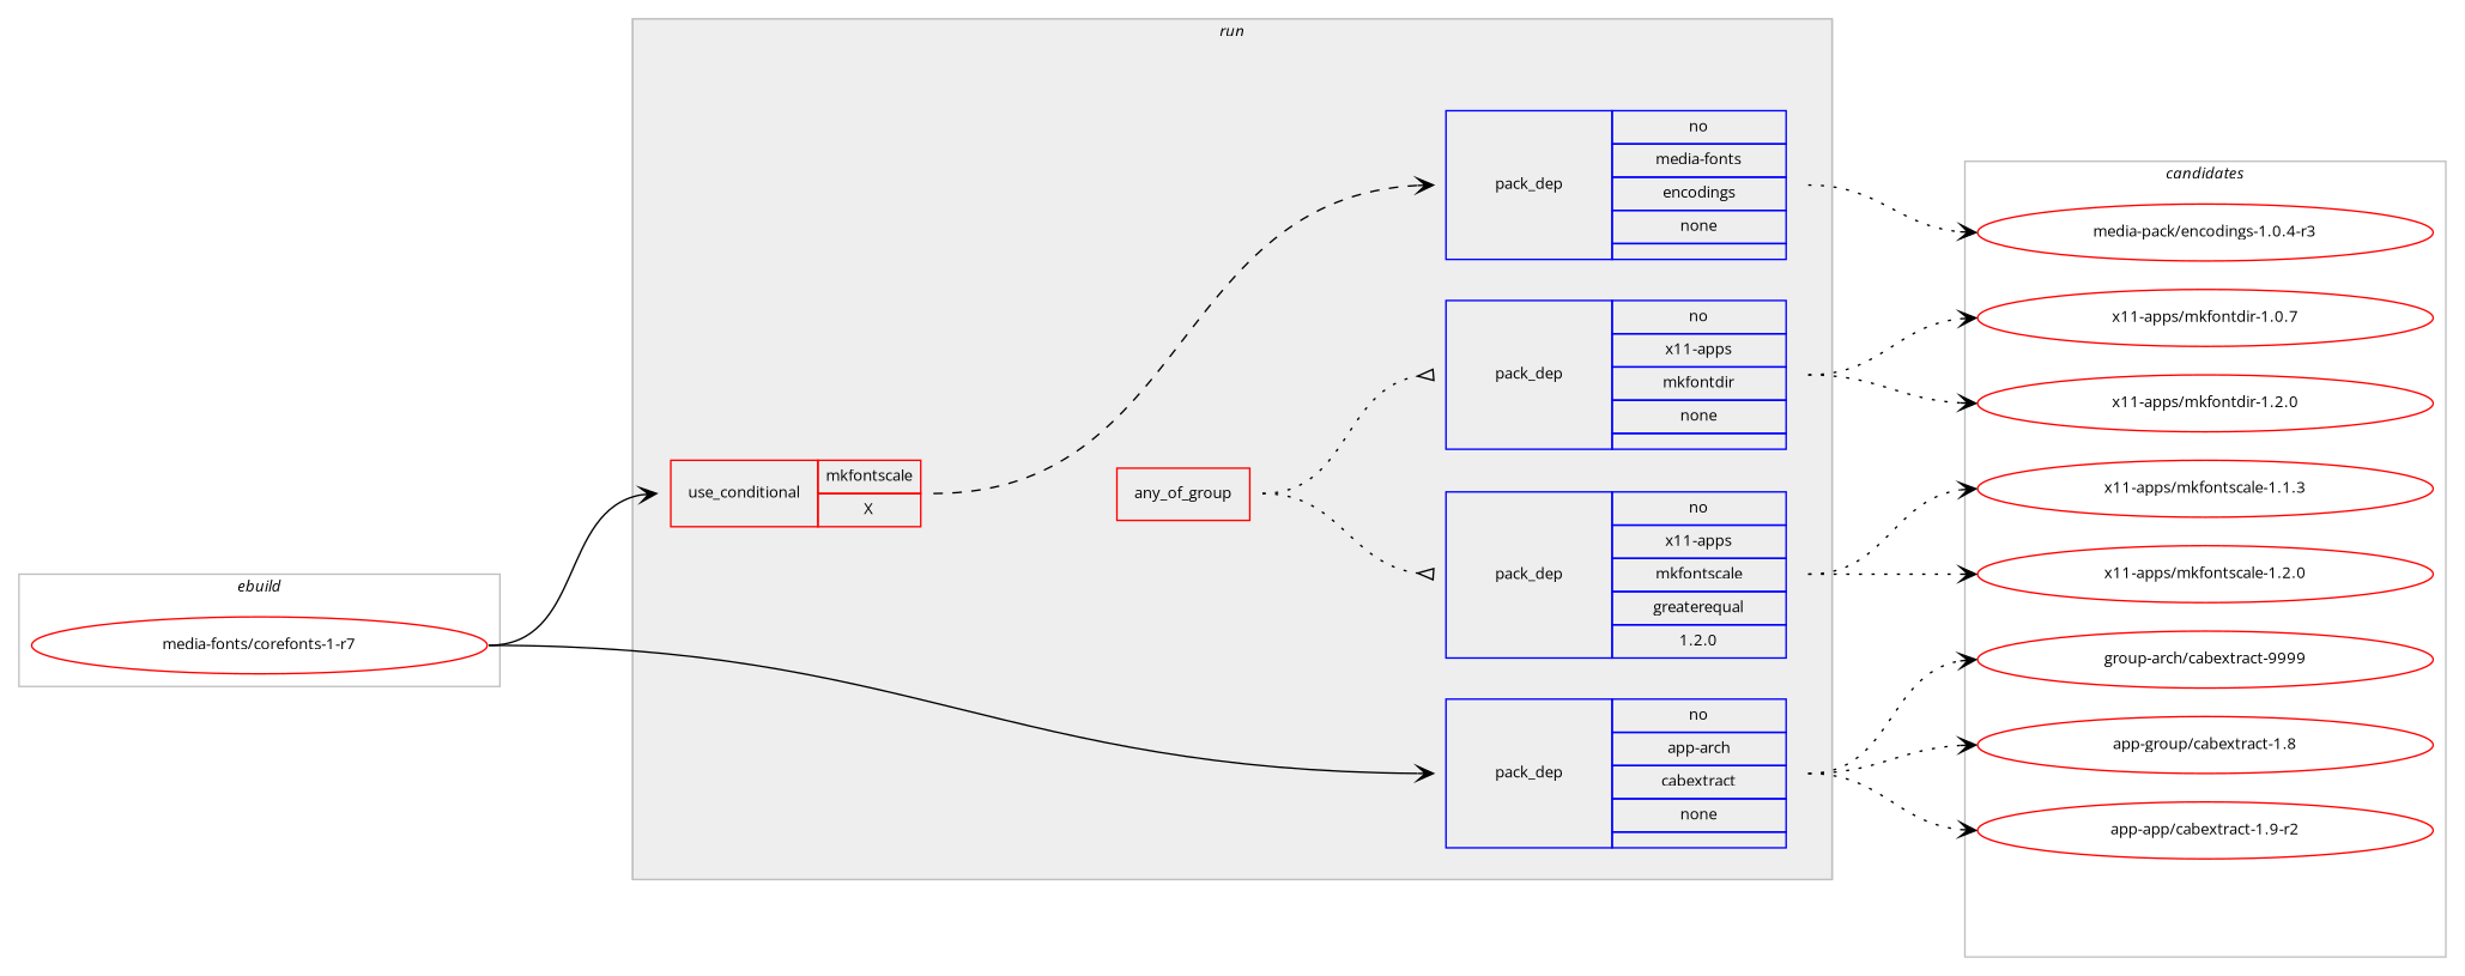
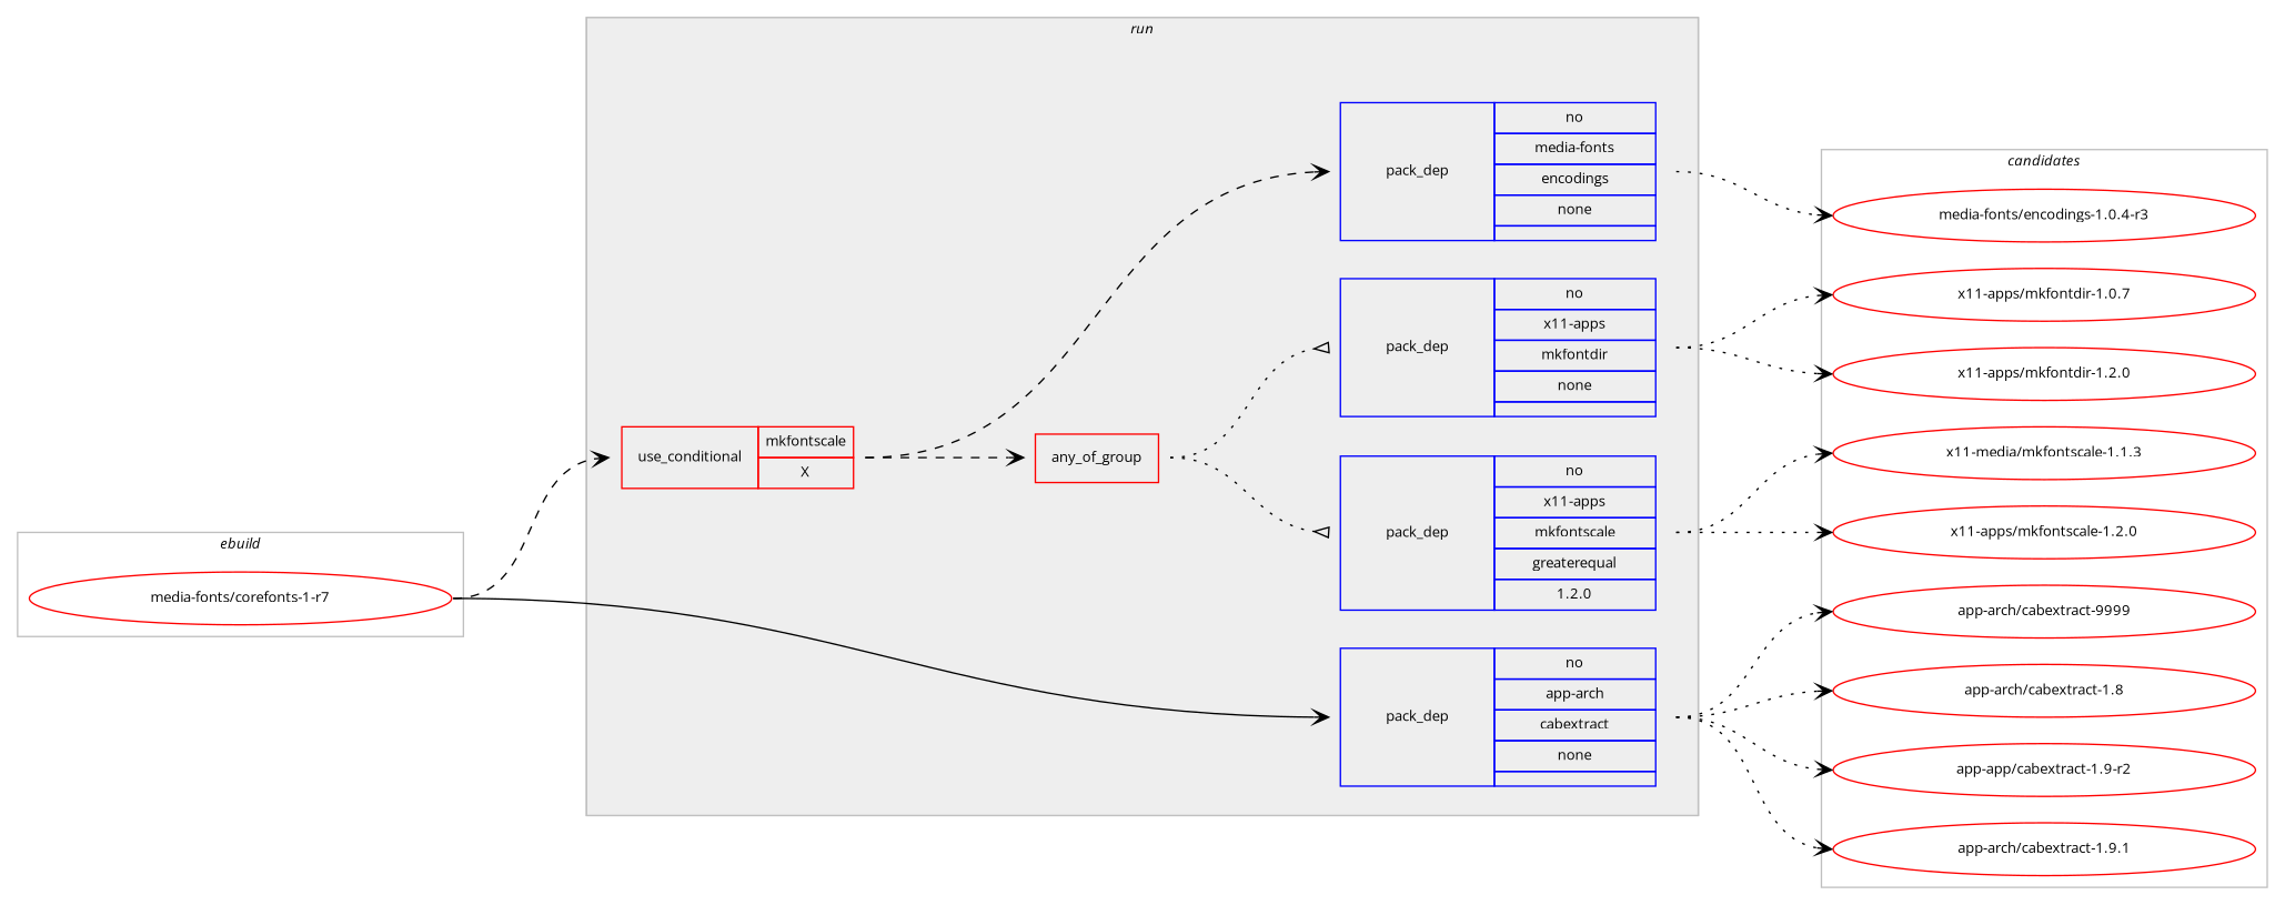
  digraph {
    compound=true
    concentrate=true
    fontname="Open Sans"
    fontsize=10
    newrank=true
    rankdir=LR
    ranksep=1.5
    node [color=red fontname="Open Sans" fontsize=10]
    edge [arrowhead=vee fontname="Open Sans" headport=w style=dotted tailport=e weight=100]
    n1 [label="media-fonts/corefonts-1-r7" width=4]
    n2 [color=blue label=<<TABLE BORDER="0" CELLBORDER="1" CELLSPACING="0" CELLPADDING="4" WIDTH="220"><TR><TD ROWSPAN="6" CELLPADDING="30">pack_dep</TD></TR><TR><TD WIDTH="110">no</TD></TR><TR><TD>x11-apps</TD></TR><TR><TD>mkfontscale</TD></TR><TR><TD>greaterequal</TD></TR><TR><TD>1.2.0</TD></TR></TABLE>> shape=none]
    n3 [color=blue label=<<TABLE BORDER="0" CELLBORDER="1" CELLSPACING="0" CELLPADDING="4" WIDTH="220"><TR><TD ROWSPAN="6" CELLPADDING="30">pack_dep</TD></TR><TR><TD WIDTH="110">no</TD></TR><TR><TD>x11-apps</TD></TR><TR><TD>mkfontdir</TD></TR><TR><TD>none</TD></TR><TR><TD></TD></TR></TABLE>> shape=none]
    n4 [label=<<TABLE BORDER="0" CELLBORDER="1" CELLSPACING="0" CELLPADDING="4"><TR><TD CELLPADDING="10">any_of_group</TD></TR></TABLE>> shape=none]
    n5 [color=blue label=<<TABLE BORDER="0" CELLBORDER="1" CELLSPACING="0" CELLPADDING="4" WIDTH="220"><TR><TD ROWSPAN="6" CELLPADDING="30">pack_dep</TD></TR><TR><TD WIDTH="110">no</TD></TR><TR><TD>media-fonts</TD></TR><TR><TD>encodings</TD></TR><TR><TD>none</TD></TR><TR><TD></TD></TR></TABLE>> shape=none]
    n6 [label=<<TABLE BORDER="0" CELLBORDER="1" CELLSPACING="0" CELLPADDING="4"><TR><TD ROWSPAN="3" CELLPADDING="10">use_conditional</TD></TR><TR><TD>mkfontscale</TD></TR><TR><TD>X</TD></TR></TABLE>> shape=none]
    n7 [color=blue label=<<TABLE BORDER="0" CELLBORDER="1" CELLSPACING="0" CELLPADDING="4" WIDTH="220"><TR><TD ROWSPAN="6" CELLPADDING="30">pack_dep</TD></TR><TR><TD WIDTH="110">no</TD></TR><TR><TD>app-arch</TD></TR><TR><TD>cabextract</TD></TR><TR><TD>none</TD></TR><TR><TD></TD></TR></TABLE>> shape=none]
-   n8 [label="x11-apps/mkfontscale-1.1.3" width=4]
+   n8 [label="x11-media/mkfontscale-1.1.3" width=4]
    n9 [label="x11-apps/mkfontscale-1.2.0" width=4]
    n10 [label="x11-apps/mkfontdir-1.0.7" width=4]
    n11 [label="x11-apps/mkfontdir-1.2.0" width=4]
-   n12 [label="media-pack/encodings-1.0.4-r3" width=4]
-   n13 [label="app-group/cabextract-1.8" width=4]
+   n12 [label="media-fonts/encodings-1.0.4-r3" width=4]
+   n13 [label="app-arch/cabextract-1.8" width=4]
    n14 [label="app-app/cabextract-1.9-r2" width=4]
-   n16 [label="group-arch/cabextract-9999" width=4]
+   n15 [label="app-arch/cabextract-1.9.1" width=4]
+   n16 [label="app-arch/cabextract-9999" width=4]
    subgraph cluster_1 {
      color=gray
      label=<<i>ebuild</i>>
      rank=same
      n1
    }
    subgraph cluster_2 {
      color=gray
      label=<<i>dependencies</i>>
      subgraph cluster_3 {
        color=gray
        fillcolor="#eeeeee"
        label=<<i>compile</i>>
        style=filled
        subgraph sub_4 {
          color=gray
          fillcolor="#eeeeee"
          label=<<i>compile</i>>
          style=filled
          n6
          subgraph sub_5 {
            color=gray
            fillcolor="#eeeeee"
            label=<<i>compile</i>>
            style=filled
            n4
            subgraph sub_6 {
              color=gray
              fillcolor="#eeeeee"
              label=<<i>compile</i>>
              style=filled
              n2
            }
            subgraph sub_7 {
              color=gray
              fillcolor="#eeeeee"
              label=<<i>compile</i>>
              style=filled
              n3
            }
          }
          subgraph sub_8 {
            color=gray
            fillcolor="#eeeeee"
            label=<<i>compile</i>>
            style=filled
            n5
          }
        }
        subgraph sub_9 {
          color=gray
          fillcolor="#eeeeee"
          label=<<i>compile</i>>
          style=filled
          n7
        }
      }
      subgraph cluster_10 {
        color=gray
        fillcolor="#eeeeee"
        label=<<i>compile and run</i>>
        style=filled
      }
      subgraph cluster_11 {
        color=gray
        fillcolor="#eeeeee"
        label=<<i>run</i>>
        style=filled
      }
    }
    subgraph cluster_12 {
      color=gray
      label=<<i>candidates</i>>
      rank=same
      subgraph sub_13 {
        color=black
        label=<<i>candidates</i>>
        nodesep=1
        rank=same
        n8
        n9
      }
      subgraph sub_14 {
        color=black
        label=<<i>candidates</i>>
        nodesep=1
        rank=same
        n10
        n11
      }
      subgraph sub_15 {
        color=black
        label=<<i>candidates</i>>
        nodesep=1
        rank=same
        n12
      }
      subgraph sub_16 {
        color=black
        label=<<i>candidates</i>>
        nodesep=1
        rank=same
        n13
        n14
+       n15
        n16
      }
    }
-   n1 -> n6 [style=solid weight=20]
+   n1 -> n6 [style=dashed weight=20]
    n1 -> n7 [style=solid weight=20]
    n2 -> n8
    n2 -> n9
    n3 -> n10
    n3 -> n11
    n4 -> n2 [arrowhead=oinv weight=20]
    n4 -> n3 [arrowhead=oinv weight=20]
    n5 -> n12
+   n6 -> n4 [style=dashed weight=20]
    n6 -> n5 [style=dashed weight=20]
    n7 -> n13
    n7 -> n14
+   n7 -> n15
    n7 -> n16
  }
